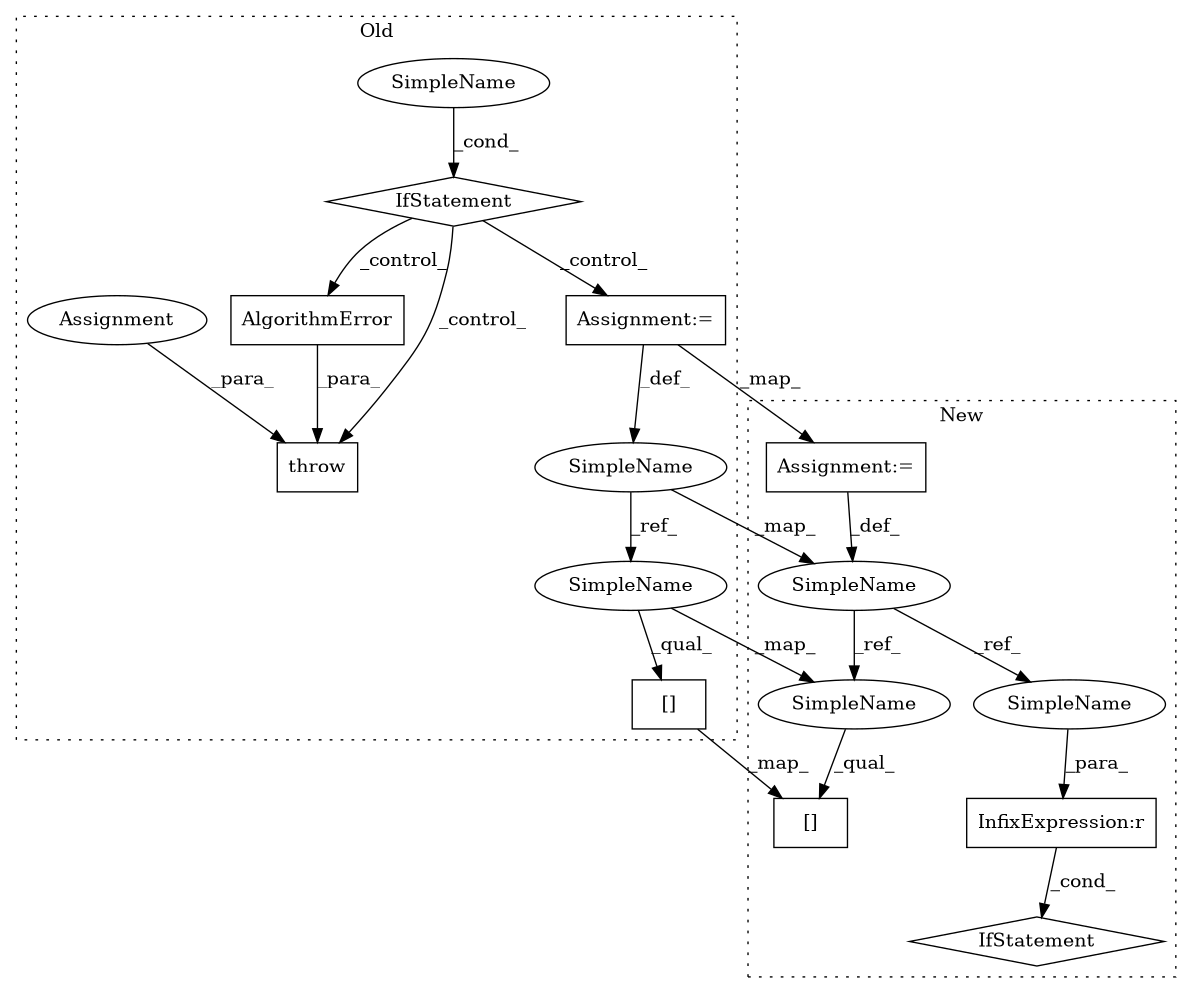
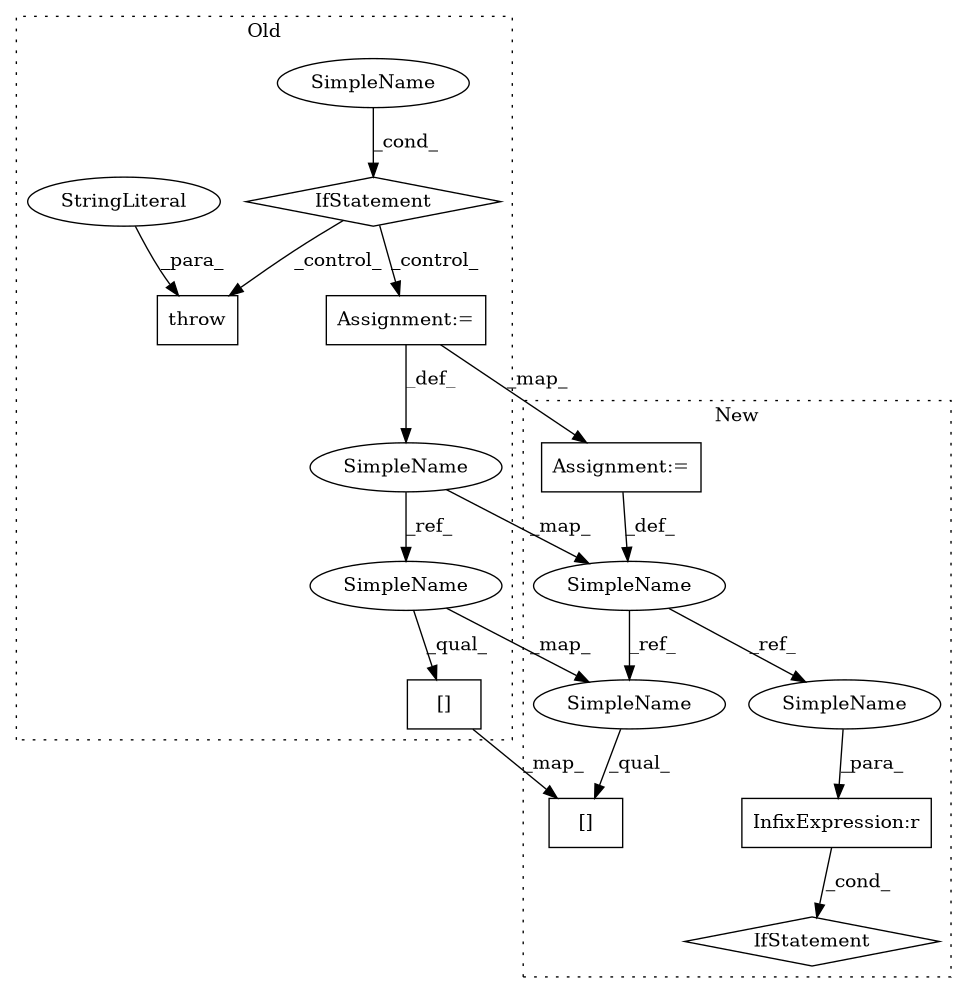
  digraph {
    node [a=42 l=27 shape=box]
-   n1 [a=32 l="15,1" label=AlgorithmError s="1666,1712"]
    n2 [label=SimpleName shape=ellipse l=""]
    n3 [a=53 l=6 label=throw s=1660]
-   n4 [a=45 l=31 label=Assignment s=1681 shape=ellipse]
+   n4 [a=45 l=31 label=StringLiteral s=1681 shape=ellipse]
    n5 [a=7 l=1 label="Assignment:=" s=2137]
    n6 [a=2 l="20,1" label="[]" s="2363,2398"]
    n7 [l=19 label=SimpleName s=2118 shape=ellipse]
    n8 [a=25 l="4,2" label=IfStatement s="1611,1650" shape=diamond]
    n9 [l=19 label=SimpleName s=2363 shape=ellipse]
    n10 [a=25 l="4,2" label=IfStatement s="1992,2031" shape=diamond]
    n11 [a=7 l=1 label="Assignment:=" s=1924]
    n12 [a=2 l="28,1" label="[]" s="2213,2256"]
    n13 [label=SimpleName s=1897 shape=ellipse]
    n14 [a=27 l=4 label="InfixExpression:r" s=2023]
    n15 [label=SimpleName s=2213 shape=ellipse]
    n16 [label=SimpleName s=1996 shape=ellipse]
    subgraph cluster_1 {
      label=Old
      style=dotted
-     n1
      n2
      n3
      n4
      n5
      n6
      n7
      n8
      n9
    }
    subgraph cluster_2 {
      label=New
      style=dotted
      n10
      n11
      n12
      n13
      n14
      n15
      n16
    }
-   n1 -> n3 [label=_para_]
    n2 -> n8 [label=_cond_]
    n4 -> n3 [label=_para_]
    n5 -> n7 [label=_def_]
    n5 -> n11 [label=_map_]
    n6 -> n12 [label=_map_]
    n7 -> n9 [label=_ref_]
    n7 -> n13 [label=_map_]
-   n8 -> n1 [label=_control_]
    n8 -> n3 [label=_control_]
    n8 -> n5 [label=_control_]
    n9 -> n6 [label=_qual_]
    n9 -> n15 [label=_map_]
    n11 -> n13 [label=_def_]
    n13 -> n15 [label=_ref_]
    n13 -> n16 [label=_ref_]
    n14 -> n10 [label=_cond_]
    n15 -> n12 [label=_qual_]
    n16 -> n14 [label=_para_]
  }
